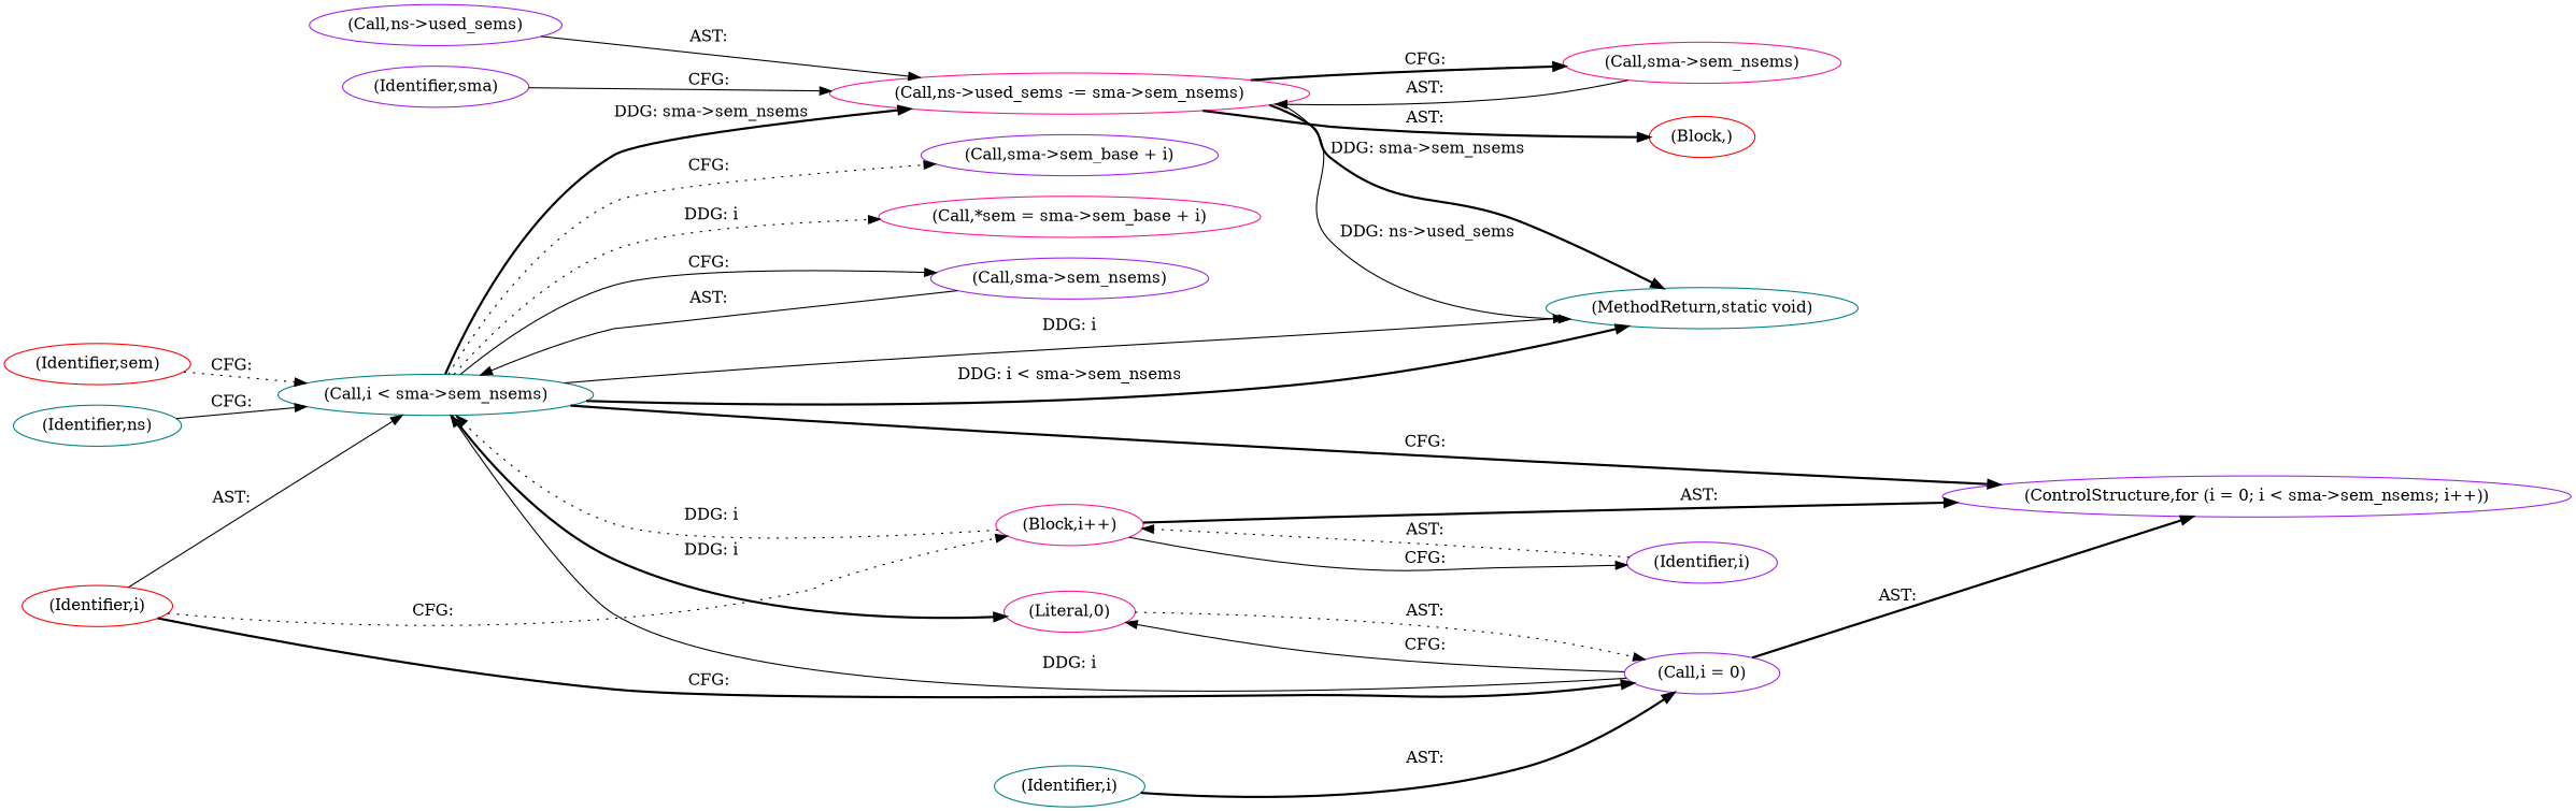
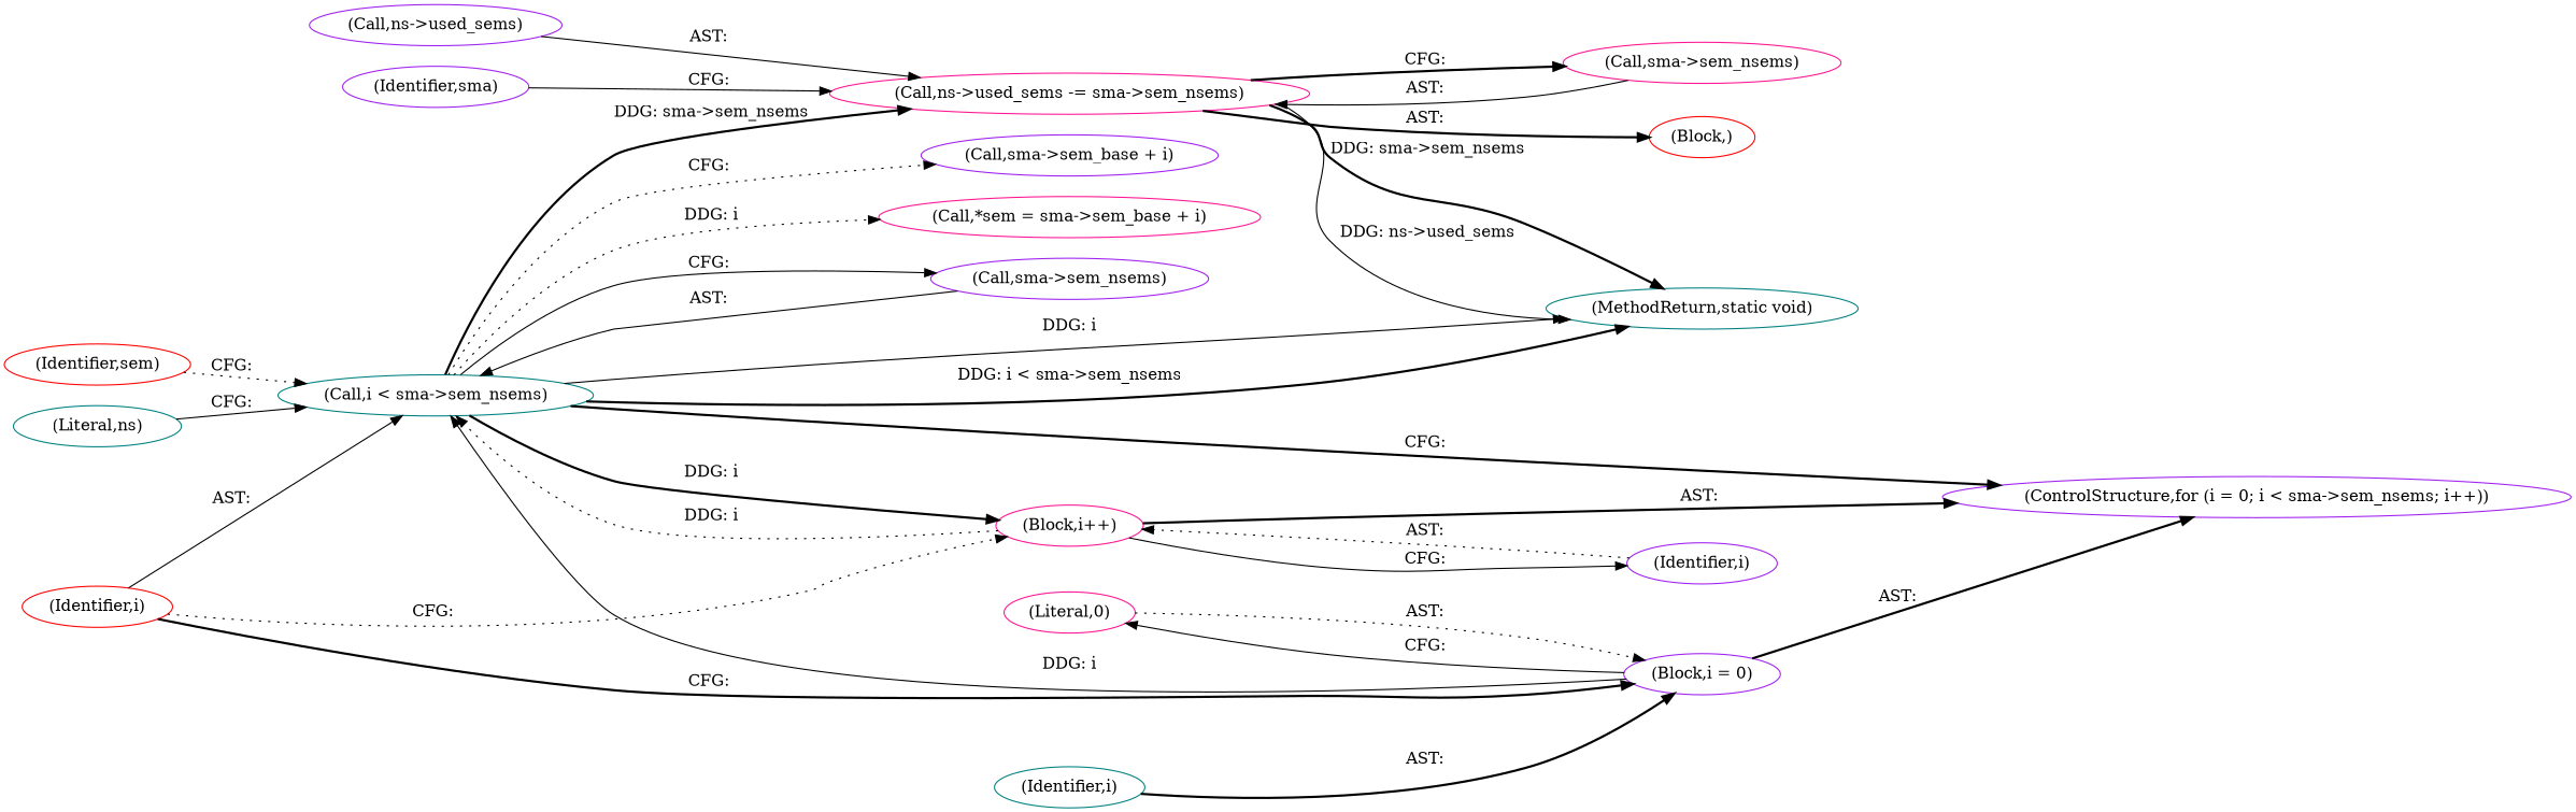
  digraph {
    rankdir=LR
    node [color=purple]
    edge [style=solid]
    n1 [color=deeppink label="(Call,ns->used_sems -= sma->sem_nsems)"]
    n2 [color=deeppink label="(Call,sma->sem_nsems)"]
    n3 [color=red label="(Block,)"]
    n4 [color=teal label="(MethodReturn,static void)"]
    n5 [color=teal label="(Call,i < sma->sem_nsems)"]
    n6 [color=deeppink label="(Block,i++)"]
    n7 [label="(Call,sma->sem_base + i)"]
    n8 [color=deeppink label="(Call,*sem = sma->sem_base + i)"]
    n9 [label="(Call,sma->sem_nsems)"]
    n10 [label="(ControlStructure,for (i = 0; i < sma->sem_nsems; i++))"]
    n11 [label="(Identifier,i)"]
-   n12 [label="(Call,i = 0)"]
+   n12 [label="(Block,i = 0)"]
    n13 [color=deeppink label="(Literal,0)"]
-   n14 [color=teal label="(Identifier,ns)"]
+   n14 [color=teal label="(Literal,ns)"]
    n15 [color=teal label="(Identifier,i)"]
    n16 [color=red label="(Identifier,sem)"]
    n17 [label="(Call,ns->used_sems)"]
    n18 [color=red label="(Identifier,i)"]
    n19 [label="(Identifier,sma)"]
    n1 -> n2 [label="CFG: " style=bold]
    n1 -> n3 [label="AST: " style=bold]
    n1 -> n4 [label="DDG: ns->used_sems"]
    n1 -> n4 [label="DDG: sma->sem_nsems" style=bold]
    n2 -> n1 [label="AST: "]
    n5 -> n1 [label="DDG: sma->sem_nsems" style=bold]
    n5 -> n4 [label="DDG: i"]
    n5 -> n4 [label="DDG: i < sma->sem_nsems" style=bold]
-   n5 -> n13 [label="DDG: i" style=bold]
+   n5 -> n6 [label="DDG: i" style=bold]
    n5 -> n7 [label="CFG: " style=dotted]
    n5 -> n8 [label="DDG: i" style=dotted]
    n5 -> n9 [label="CFG: "]
    n5 -> n10 [label="CFG: " style=bold]
    n6 -> n5 [label="DDG: i" style=dotted]
    n6 -> n10 [label="AST: " style=bold]
    n6 -> n11 [label="CFG: "]
    n9 -> n5 [label="AST: "]
    n11 -> n6 [label="AST: " style=dotted]
    n12 -> n5 [label="DDG: i"]
    n12 -> n10 [label="AST: " style=bold]
    n12 -> n13 [label="CFG: "]
    n13 -> n12 [label="AST: " style=dotted]
    n14 -> n5 [label="CFG: "]
    n15 -> n12 [label="AST: " style=bold]
    n16 -> n5 [label="CFG: " style=dotted]
    n17 -> n1 [label="AST: "]
    n18 -> n5 [label="AST: "]
    n18 -> n6 [label="CFG: " style=dotted]
    n18 -> n12 [label="CFG: " style=bold]
    n19 -> n1 [label="CFG: "]
  }
